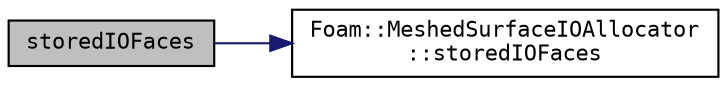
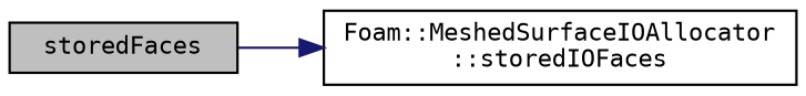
  digraph {
    rankdir=LR
    fontname="DejaVu Sans Mono"
    node [color=black fontname="DejaVu Sans Mono" fontsize=10 shape=record]
-   n1 [fillcolor=grey75 fontcolor=black height=0.2 label=storedIOFaces style=filled width=0.4]
+   n1 [fillcolor=grey75 fontcolor=black height=0.2 label=storedFaces style=filled width=0.4]
    n2 [height=0.2 label="Foam::MeshedSurfaceIOAllocator\l::storedIOFaces" width=0.4]
    n1 -> n2 [color=midnightblue fontname="DejaVu Sans Mono" fontsize=10 labelfontname=Helvetica labelfontsize=10 style=solid]
  }
